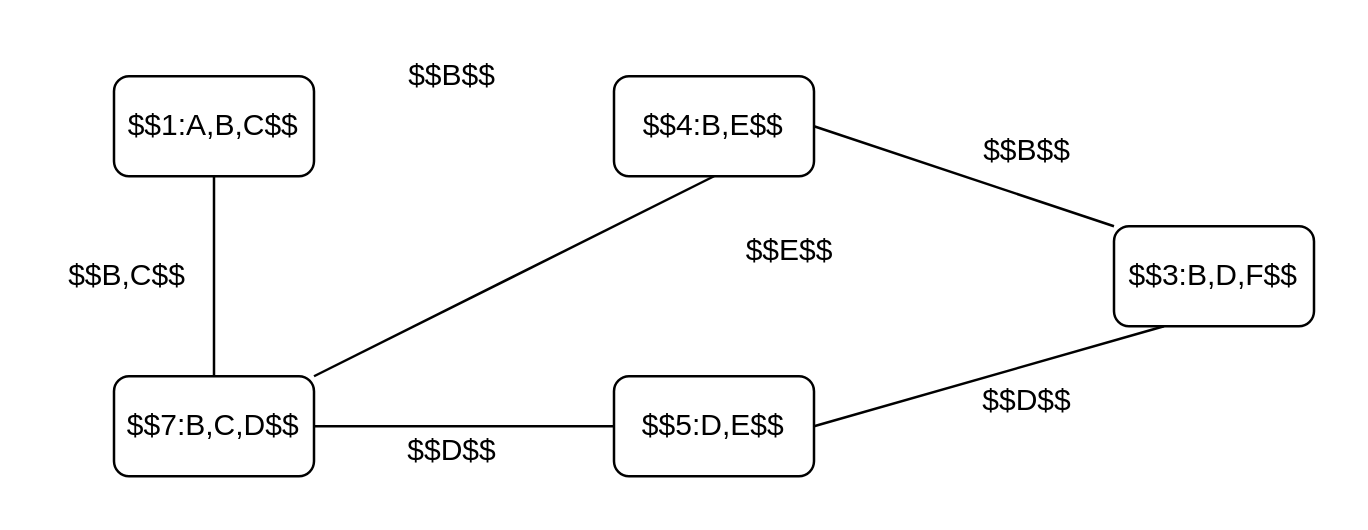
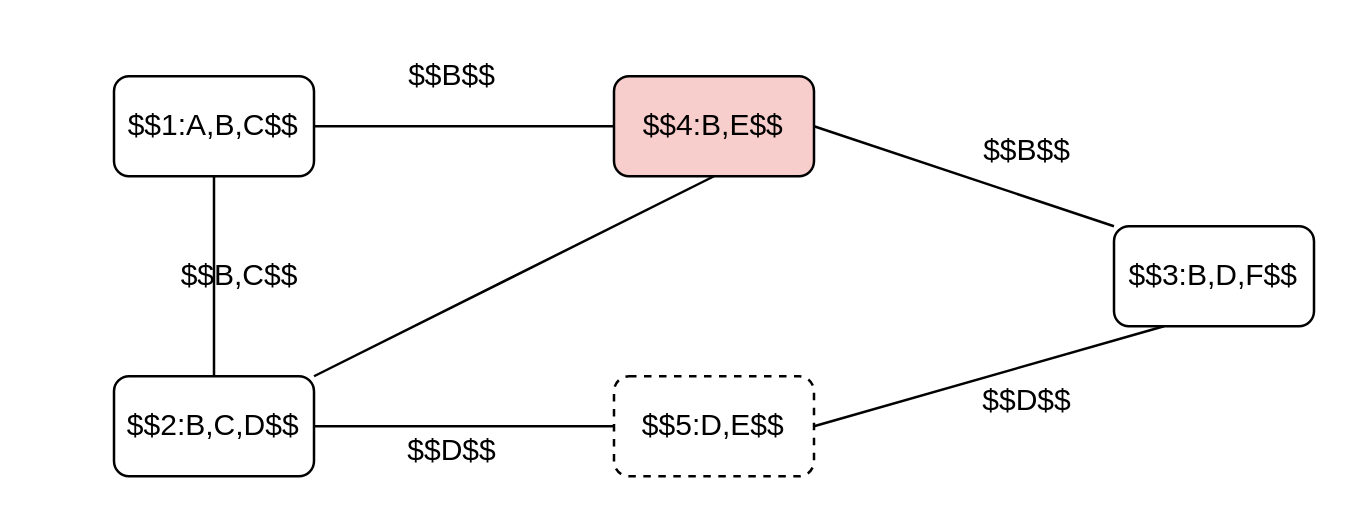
  <mxCell id="0" />
  <mxCell id="1" parent="0" />
  <mxCell id="2" value="$$1:A,B,C$$" style="rounded=1;whiteSpace=wrap;html=1;" vertex="1" parent="1"><mxGeometry x="45" y="30" width="80" height="40" as="geometry" /></mxCell>
- <mxCell id="3" value="$$7:B,C,D$$" style="rounded=1;whiteSpace=wrap;html=1;" vertex="1" parent="1"><mxGeometry x="45" y="150" width="80" height="40" as="geometry" /></mxCell>
- <mxCell id="4" value="$$4:B,E$$" style="rounded=1;whiteSpace=wrap;html=1;" vertex="1" parent="1"><mxGeometry x="245" y="30" width="80" height="40" as="geometry" /></mxCell>
- <mxCell id="5" value="$$5:D,E$$" style="rounded=1;whiteSpace=wrap;html=1;" vertex="1" parent="1"><mxGeometry x="245" y="150" width="80" height="40" as="geometry" /></mxCell>
+ <mxCell id="3" value="$$2:B,C,D$$" style="rounded=1;whiteSpace=wrap;html=1;" vertex="1" parent="1"><mxGeometry x="45" y="150" width="80" height="40" as="geometry" /></mxCell>
+ <mxCell id="4" value="$$4:B,E$$" style="rounded=1;whiteSpace=wrap;html=1;fillColor=#f8cecc;" vertex="1" parent="1"><mxGeometry x="245" y="30" width="80" height="40" as="geometry" /></mxCell>
+ <mxCell id="5" value="$$5:D,E$$" style="rounded=1;whiteSpace=wrap;html=1;dashed=1;" vertex="1" parent="1"><mxGeometry x="245" y="150" width="80" height="40" as="geometry" /></mxCell>
  <mxCell id="6" value="$$3:B,D,F$$" style="rounded=1;whiteSpace=wrap;html=1;" vertex="1" parent="1"><mxGeometry x="445" y="90" width="80" height="40" as="geometry" /></mxCell>
  <mxCell id="7" value="" style="endArrow=none;html=1;exitX=0.5;exitY=0;exitDx=0;exitDy=0;entryX=0.5;entryY=1;entryDx=0;entryDy=0;" edge="1" parent="1" source="3" target="2"><mxGeometry width="50" height="50" relative="1" as="geometry"><mxPoint x="525" y="270" as="sourcePoint" /><mxPoint x="575" y="220" as="targetPoint" /></mxGeometry></mxCell>
+ <mxCell id="8" value="" style="endArrow=none;html=1;exitX=1;exitY=0.5;exitDx=0;exitDy=0;entryX=0;entryY=0.5;entryDx=0;entryDy=0;" edge="1" parent="1" source="2" target="4"><mxGeometry width="50" height="50" relative="1" as="geometry"><mxPoint x="525" y="270" as="sourcePoint" /><mxPoint x="575" y="220" as="targetPoint" /></mxGeometry></mxCell>
  <mxCell id="9" value="" style="endArrow=none;html=1;exitX=1;exitY=0.5;exitDx=0;exitDy=0;entryX=0;entryY=0.5;entryDx=0;entryDy=0;" edge="1" parent="1" source="3" target="5"><mxGeometry width="50" height="50" relative="1" as="geometry"><mxPoint x="525" y="270" as="sourcePoint" /><mxPoint x="575" y="220" as="targetPoint" /></mxGeometry></mxCell>
  <mxCell id="10" value="" style="endArrow=none;html=1;exitX=0.5;exitY=1;exitDx=0;exitDy=0;" edge="1" parent="1" source="4" target="3"><mxGeometry width="50" height="50" relative="1" as="geometry"><mxPoint x="525" y="270" as="sourcePoint" /><mxPoint x="575" y="220" as="targetPoint" /></mxGeometry></mxCell>
  <mxCell id="11" value="" style="endArrow=none;html=1;exitX=1;exitY=0.5;exitDx=0;exitDy=0;entryX=0.25;entryY=1;entryDx=0;entryDy=0;" edge="1" parent="1" source="5" target="6"><mxGeometry width="50" height="50" relative="1" as="geometry"><mxPoint x="525" y="270" as="sourcePoint" /><mxPoint x="575" y="220" as="targetPoint" /></mxGeometry></mxCell>
  <mxCell id="12" value="" style="endArrow=none;html=1;exitX=1;exitY=0.5;exitDx=0;exitDy=0;entryX=0;entryY=0;entryDx=0;entryDy=0;" edge="1" parent="1" source="4" target="6"><mxGeometry width="50" height="50" relative="1" as="geometry"><mxPoint x="525" y="270" as="sourcePoint" /><mxPoint x="575" y="220" as="targetPoint" /></mxGeometry></mxCell>
  <mxCell id="13" value="$$B$$" style="text;html=1;align=center;verticalAlign=middle;resizable=0;points=[];autosize=1;" vertex="1" parent="1"><mxGeometry x="155" y="20" width="50" height="20" as="geometry" /></mxCell>
- <mxCell id="14" value="$$B,C$$" style="text;html=1;align=center;verticalAlign=middle;resizable=0;points=[];autosize=1;" vertex="1" parent="1"><mxGeometry x="20" y="100" width="60" height="20" as="geometry" /></mxCell>
+ <mxCell id="14" value="$$B,C$$" style="text;html=1;align=center;verticalAlign=middle;resizable=0;points=[];autosize=1;" vertex="1" parent="1"><mxGeometry x="65" y="100" width="60" height="20" as="geometry" /></mxCell>
  <mxCell id="15" value="$$D$$" style="text;html=1;align=center;verticalAlign=middle;resizable=0;points=[];autosize=1;" vertex="1" parent="1"><mxGeometry x="155" y="170" width="50" height="20" as="geometry" /></mxCell>
  <mxCell id="16" value="$$D$$" style="text;html=1;align=center;verticalAlign=middle;resizable=0;points=[];autosize=1;" vertex="1" parent="1"><mxGeometry x="385" y="150" width="50" height="20" as="geometry" /></mxCell>
  <mxCell id="17" value="$$B$$" style="text;html=1;align=center;verticalAlign=middle;resizable=0;points=[];autosize=1;" vertex="1" parent="1"><mxGeometry x="385" y="50" width="50" height="20" as="geometry" /></mxCell>
- <mxCell id="18" value="$$E$$" style="text;html=1;align=center;verticalAlign=middle;resizable=0;points=[];autosize=1;" vertex="1" parent="1"><mxGeometry x="290" y="90" width="50" height="20" as="geometry" /></mxCell>
